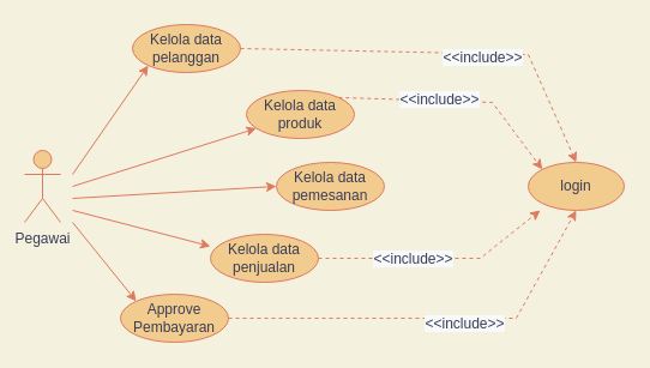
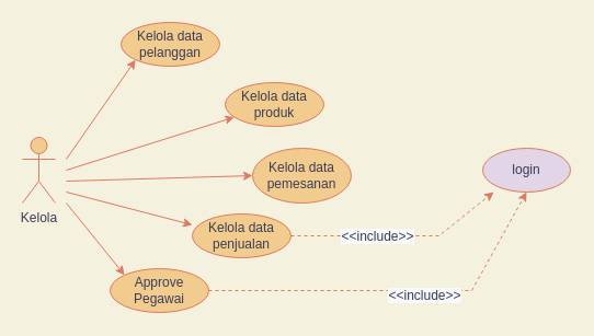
  <mxCell id="0" />
  <mxCell id="1" parent="0" />
- <mxCell id="2" value="Pegawai&lt;br&gt;" style="shape=umlActor;verticalLabelPosition=bottom;verticalAlign=top;html=1;outlineConnect=0;fillColor=#F2CC8F;strokeColor=#E07A5F;fontColor=#393C56;" vertex="1" parent="1"><mxGeometry x="20" y="125" width="30" height="60" as="geometry" /></mxCell>
- <mxCell id="3" value="login" style="ellipse;whiteSpace=wrap;html=1;fillColor=#F2CC8F;strokeColor=#E07A5F;fontColor=#393C56;" vertex="1" parent="1"><mxGeometry x="440" y="135" width="80" height="40" as="geometry" /></mxCell>
+ <mxCell id="2" value="Kelola&lt;br&gt;" style="shape=umlActor;verticalLabelPosition=bottom;verticalAlign=top;html=1;outlineConnect=0;fillColor=#F2CC8F;strokeColor=#E07A5F;fontColor=#393C56;" vertex="1" parent="1"><mxGeometry x="20" y="125" width="30" height="60" as="geometry" /></mxCell>
+ <mxCell id="3" value="login" style="ellipse;whiteSpace=wrap;html=1;fillColor=#e1d5e7;strokeColor=#E07A5F;fontColor=#393C56;" vertex="1" parent="1"><mxGeometry x="440" y="135" width="80" height="40" as="geometry" /></mxCell>
  <mxCell id="4" value="Kelola data produk" style="ellipse;whiteSpace=wrap;html=1;fillColor=#F2CC8F;strokeColor=#E07A5F;fontColor=#393C56;" vertex="1" parent="1"><mxGeometry x="205" y="75" width="90" height="40" as="geometry" /></mxCell>
  <mxCell id="5" value="Kelola data pelanggan" style="ellipse;whiteSpace=wrap;html=1;fillColor=#F2CC8F;strokeColor=#E07A5F;fontColor=#393C56;" vertex="1" parent="1"><mxGeometry x="110" y="20" width="90" height="40" as="geometry" /></mxCell>
- <mxCell id="6" value="Kelola data pemesanan" style="ellipse;whiteSpace=wrap;html=1;fillColor=#F2CC8F;strokeColor=#E07A5F;fontColor=#393C56;" vertex="1" parent="1"><mxGeometry x="230" y="135" width="90" height="40" as="geometry" /></mxCell>
+ <mxCell id="6" value="Kelola data pemesanan" style="ellipse;whiteSpace=wrap;html=1;fillColor=#F2CC8F;strokeColor=#E07A5F;fontColor=#393C56;" vertex="1" parent="1"><mxGeometry x="230" y="135" width="90" height="50" as="geometry" /></mxCell>
  <mxCell id="7" value="Kelola data penjualan" style="ellipse;whiteSpace=wrap;html=1;fillColor=#F2CC8F;strokeColor=#E07A5F;fontColor=#393C56;" vertex="1" parent="1"><mxGeometry x="175" y="195" width="90" height="40" as="geometry" /></mxCell>
- <mxCell id="8" value="Approve Pembayaran" style="ellipse;whiteSpace=wrap;html=1;fillColor=#F2CC8F;strokeColor=#E07A5F;fontColor=#393C56;" vertex="1" parent="1"><mxGeometry x="100" y="245" width="90" height="40" as="geometry" /></mxCell>
+ <mxCell id="8" value="Approve Pegawai" style="ellipse;whiteSpace=wrap;html=1;fillColor=#F2CC8F;strokeColor=#E07A5F;fontColor=#393C56;" vertex="1" parent="1"><mxGeometry x="100" y="245" width="90" height="40" as="geometry" /></mxCell>
  <mxCell id="9" value="" style="endArrow=classic;html=1;rounded=0;entryX=0;entryY=1;entryDx=0;entryDy=0;labelBackgroundColor=#F4F1DE;strokeColor=#E07A5F;fontColor=#393C56;" edge="1" parent="1" target="5"><mxGeometry width="50" height="50" relative="1" as="geometry"><mxPoint x="60" y="145" as="sourcePoint" /><mxPoint x="100" y="85" as="targetPoint" /></mxGeometry></mxCell>
  <mxCell id="10" value="" style="endArrow=classic;html=1;rounded=0;labelBackgroundColor=#F4F1DE;strokeColor=#E07A5F;fontColor=#393C56;" edge="1" parent="1" target="4"><mxGeometry width="50" height="50" relative="1" as="geometry"><mxPoint x="60" y="155" as="sourcePoint" /><mxPoint x="120" y="115" as="targetPoint" /></mxGeometry></mxCell>
  <mxCell id="11" value="" style="endArrow=classic;html=1;rounded=0;entryX=0;entryY=0.5;entryDx=0;entryDy=0;labelBackgroundColor=#F4F1DE;strokeColor=#E07A5F;fontColor=#393C56;" edge="1" parent="1" target="6"><mxGeometry width="50" height="50" relative="1" as="geometry"><mxPoint x="60" y="165" as="sourcePoint" /><mxPoint x="130" y="165" as="targetPoint" /></mxGeometry></mxCell>
  <mxCell id="12" value="" style="endArrow=classic;html=1;rounded=0;entryX=0;entryY=0.25;entryDx=0;entryDy=0;entryPerimeter=0;labelBackgroundColor=#F4F1DE;strokeColor=#E07A5F;fontColor=#393C56;" edge="1" parent="1" target="7"><mxGeometry width="50" height="50" relative="1" as="geometry"><mxPoint x="60" y="175" as="sourcePoint" /><mxPoint x="120" y="175" as="targetPoint" /></mxGeometry></mxCell>
  <mxCell id="13" value="" style="endArrow=classic;html=1;rounded=0;entryX=0;entryY=0;entryDx=0;entryDy=0;labelBackgroundColor=#F4F1DE;strokeColor=#E07A5F;fontColor=#393C56;" edge="1" parent="1" target="8"><mxGeometry width="50" height="50" relative="1" as="geometry"><mxPoint x="60" y="185" as="sourcePoint" /><mxPoint x="80" y="205" as="targetPoint" /></mxGeometry></mxCell>
- <mxCell id="14" value="" style="endArrow=classic;html=1;rounded=0;dashed=1;strokeColor=#E07A5F;exitX=1;exitY=0.5;exitDx=0;exitDy=0;entryX=0.5;entryY=0;entryDx=0;entryDy=0;labelBackgroundColor=#F4F1DE;fontColor=#393C56;" edge="1" parent="1" source="5" target="3"><mxGeometry width="50" height="50" relative="1" as="geometry"><mxPoint x="310" y="75" as="sourcePoint" /><mxPoint x="360" y="25" as="targetPoint" /><Array as="points"><mxPoint x="440" y="45" /></Array></mxGeometry></mxCell>
- <mxCell id="15" value="&lt;span style=&quot;font-size: 12px; background-color: rgb(248, 249, 250);&quot;&gt;&amp;lt;&amp;lt;include&amp;gt;&amp;gt;&lt;/span&gt;" style="edgeLabel;html=1;align=center;verticalAlign=middle;resizable=0;points=[];labelBackgroundColor=#F4F1DE;fontColor=#393C56;" vertex="1" connectable="0" parent="14"><mxGeometry x="0.522" relative="1" as="geometry"><mxPoint x="-46" y="-14" as="offset" /></mxGeometry></mxCell>
- <mxCell id="16" value="" style="endArrow=classic;html=1;rounded=0;dashed=1;strokeColor=#E07A5F;exitX=1;exitY=0;exitDx=0;exitDy=0;entryX=0;entryY=0;entryDx=0;entryDy=0;labelBackgroundColor=#F4F1DE;fontColor=#393C56;" edge="1" parent="1" source="4" target="3"><mxGeometry width="50" height="50" relative="1" as="geometry"><mxPoint x="310" y="75" as="sourcePoint" /><mxPoint x="360" y="25" as="targetPoint" /><Array as="points"><mxPoint x="410" y="85" /></Array></mxGeometry></mxCell>
- <mxCell id="17" value="&lt;span style=&quot;font-size: 12px; background-color: rgb(248, 249, 250);&quot;&gt;&amp;lt;&amp;lt;include&amp;gt;&amp;gt;&lt;/span&gt;" style="edgeLabel;html=1;align=center;verticalAlign=middle;resizable=0;points=[];labelBackgroundColor=#F4F1DE;fontColor=#393C56;" vertex="1" connectable="0" parent="16"><mxGeometry x="0.124" y="2" relative="1" as="geometry"><mxPoint x="-27" as="offset" /></mxGeometry></mxCell>
  <mxCell id="18" value="" style="endArrow=classic;html=1;rounded=0;dashed=1;strokeColor=#E07A5F;exitX=1;exitY=0.5;exitDx=0;exitDy=0;labelBackgroundColor=#F4F1DE;fontColor=#393C56;" edge="1" parent="1" source="7"><mxGeometry width="50" height="50" relative="1" as="geometry"><mxPoint x="320" y="215" as="sourcePoint" /><mxPoint x="450" y="175" as="targetPoint" /><Array as="points"><mxPoint x="400" y="215" /></Array></mxGeometry></mxCell>
  <mxCell id="19" value="&lt;span style=&quot;font-size: 12px; background-color: rgb(248, 249, 250);&quot;&gt;&amp;lt;&amp;lt;include&amp;gt;&amp;gt;&lt;/span&gt;" style="edgeLabel;html=1;align=center;verticalAlign=middle;resizable=0;points=[];labelBackgroundColor=#F4F1DE;fontColor=#393C56;" vertex="1" connectable="0" parent="18"><mxGeometry x="0.098" y="2" relative="1" as="geometry"><mxPoint x="-31" y="2" as="offset" /></mxGeometry></mxCell>
  <mxCell id="20" value="" style="endArrow=classic;html=1;rounded=0;dashed=1;strokeColor=#E07A5F;entryX=0.5;entryY=1;entryDx=0;entryDy=0;labelBackgroundColor=#F4F1DE;fontColor=#393C56;" edge="1" parent="1" target="3"><mxGeometry width="50" height="50" relative="1" as="geometry"><mxPoint x="190" y="265" as="sourcePoint" /><mxPoint x="240" y="215" as="targetPoint" /><Array as="points"><mxPoint x="430" y="265" /></Array></mxGeometry></mxCell>
  <mxCell id="21" value="&lt;span style=&quot;font-size: 12px; background-color: rgb(248, 249, 250);&quot;&gt;&amp;lt;&amp;lt;include&amp;gt;&amp;gt;&lt;/span&gt;" style="edgeLabel;html=1;align=center;verticalAlign=middle;resizable=0;points=[];labelBackgroundColor=#F4F1DE;fontColor=#393C56;" vertex="1" connectable="0" parent="20"><mxGeometry x="0.143" y="-4" relative="1" as="geometry"><mxPoint as="offset" /></mxGeometry></mxCell>
